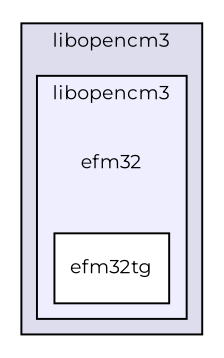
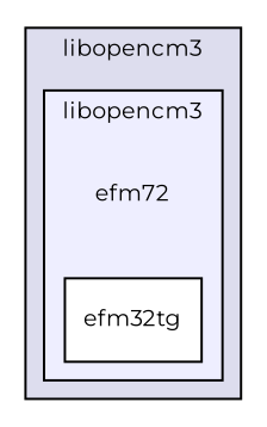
  digraph {
    compound=true
    rankdir=LR
    fontname=Montserrat
    node [fontname=Montserrat fontsize=10]
-   n1 [label=efm32 shape=plaintext]
+   n1 [label=efm72 shape=plaintext]
    n2 [color=black fillcolor=white label=efm32tg shape=box style=filled]
    subgraph cluster_1 {
      bgcolor="#ddddee"
      fontsize=10
      label=libopencm3
      pencolor=black
      subgraph cluster_2 {
        bgcolor="#eeeeff"
        fontsize=10
        pencolor=black
        n1
        n2
      }
    }
  }
